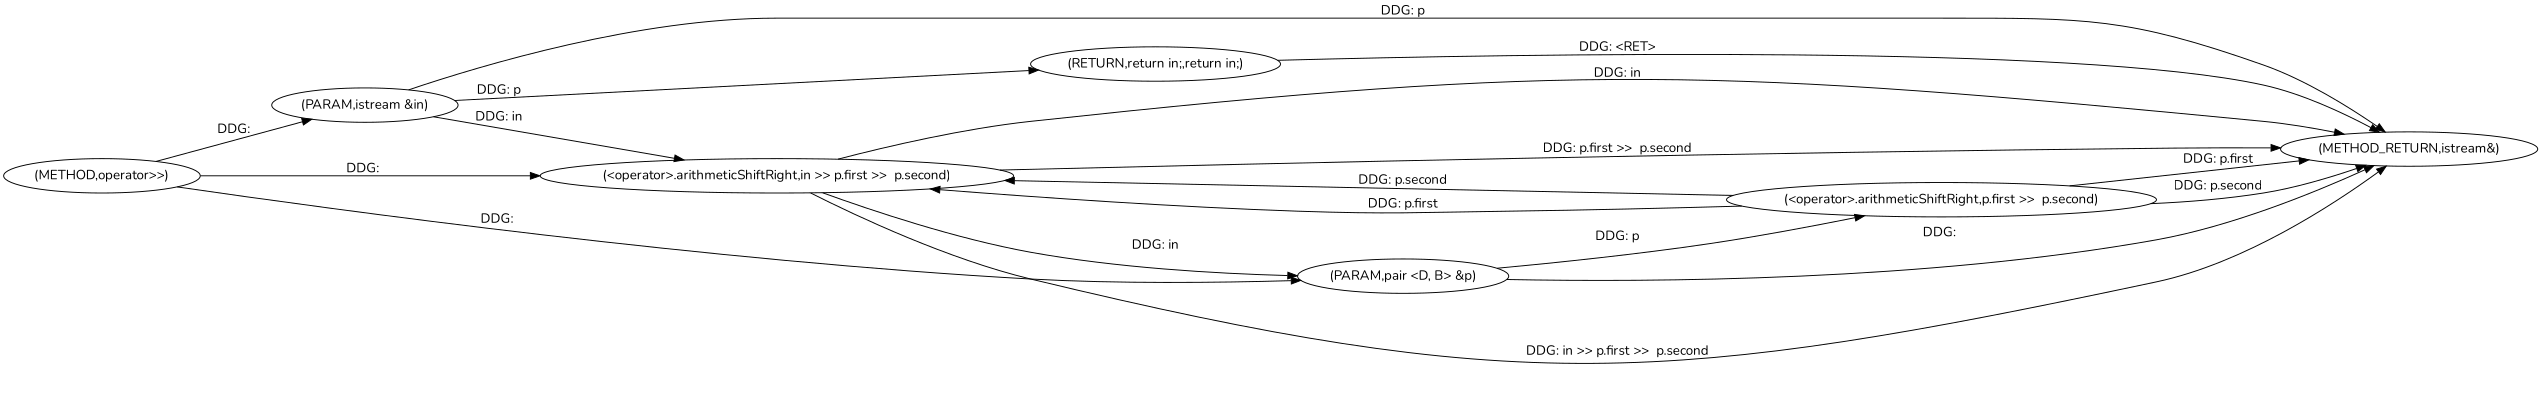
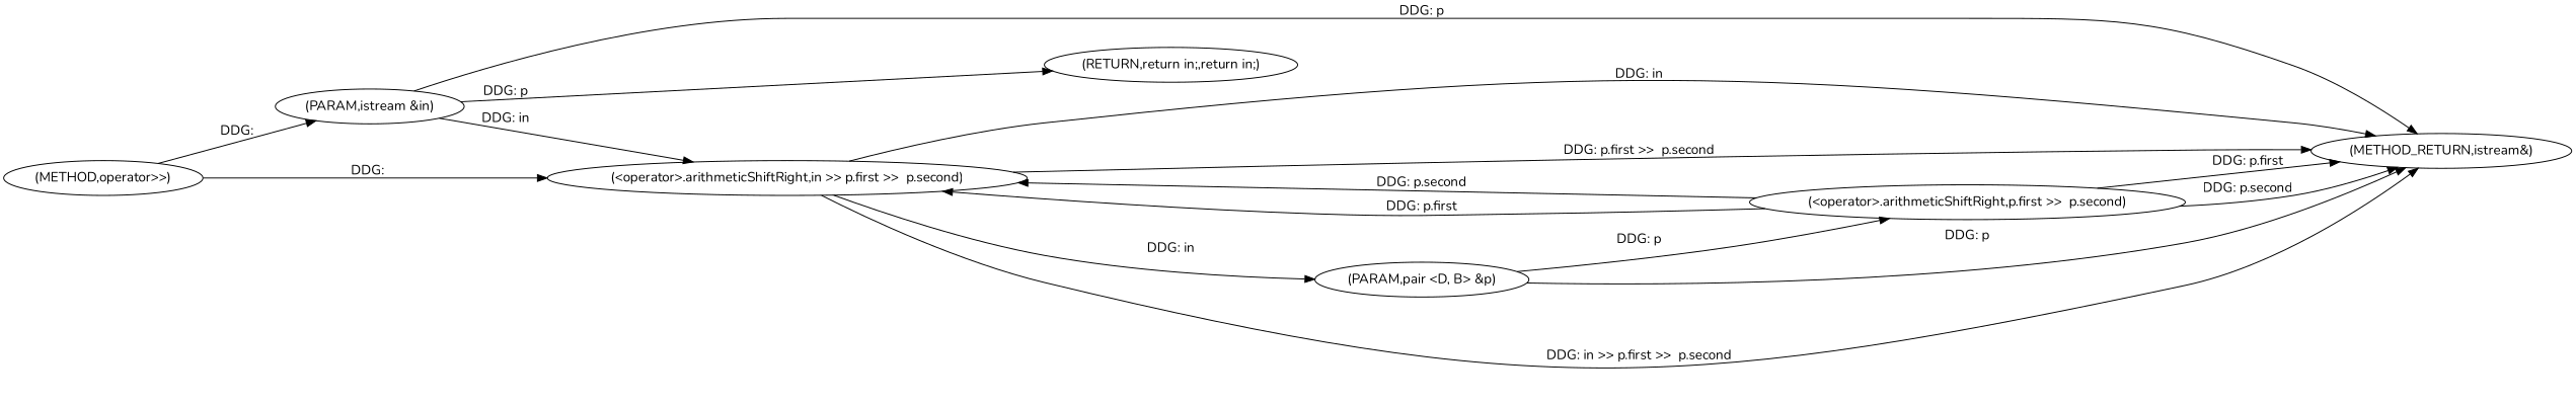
  digraph {
    fontname=Nunito
    rankdir=LR
    node [fontname=Nunito]
    edge [fontname=Nunito]
    n1 [label="(METHOD,operator>>)"]
    n2 [label="(PARAM,istream &in)"]
    n3 [label="(PARAM,pair <D, B> &p)"]
    n4 [label="(<operator>.arithmeticShiftRight,in >> p.first >>  p.second)"]
    n5 [label="(METHOD_RETURN,istream&)"]
    n6 [label="(RETURN,return in;,return in;)"]
    n7 [label="(<operator>.arithmeticShiftRight,p.first >>  p.second)"]
    n1 -> n2 [label="DDG: "]
-   n1 -> n3 [label="DDG: "]
    n1 -> n4 [label="DDG: "]
    n2 -> n4 [label="DDG: in"]
    n2 -> n5 [label="DDG: p"]
    n2 -> n6 [label="DDG: p"]
-   n3 -> n5 [label="DDG: "]
+   n3 -> n5 [label="DDG: p"]
    n3 -> n7 [label="DDG: p"]
    n4 -> n3 [label="DDG: in"]
    n4 -> n5 [label="DDG: in"]
    n4 -> n5 [label="DDG: p.first >>  p.second"]
    n4 -> n5 [label="DDG: in >> p.first >>  p.second"]
-   n6 -> n5 [label="DDG: <RET>"]
    n7 -> n4 [label="DDG: p.first"]
    n7 -> n4 [label="DDG: p.second"]
    n7 -> n5 [label="DDG: p.first"]
    n7 -> n5 [label="DDG: p.second"]
  }
